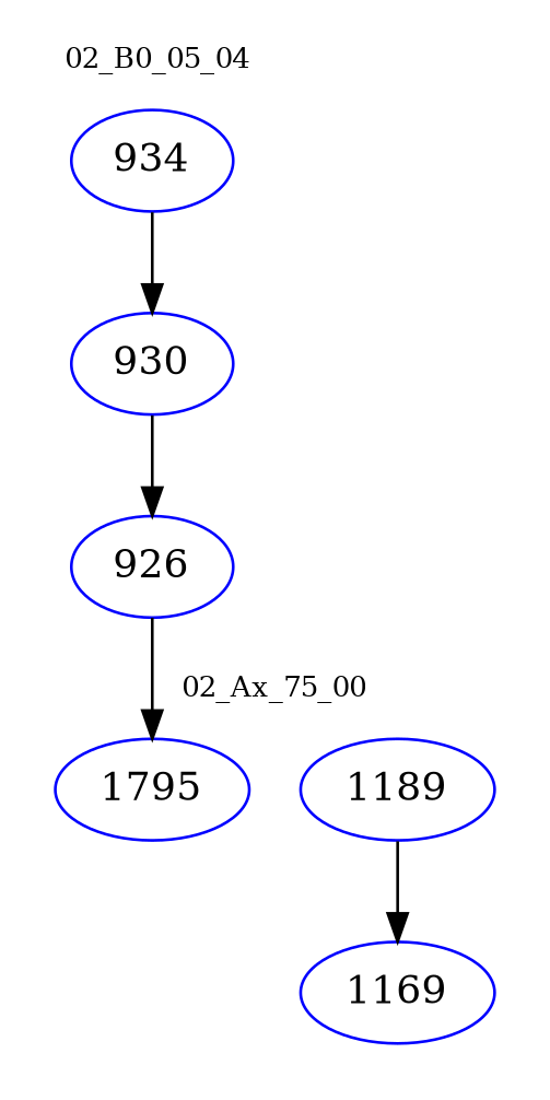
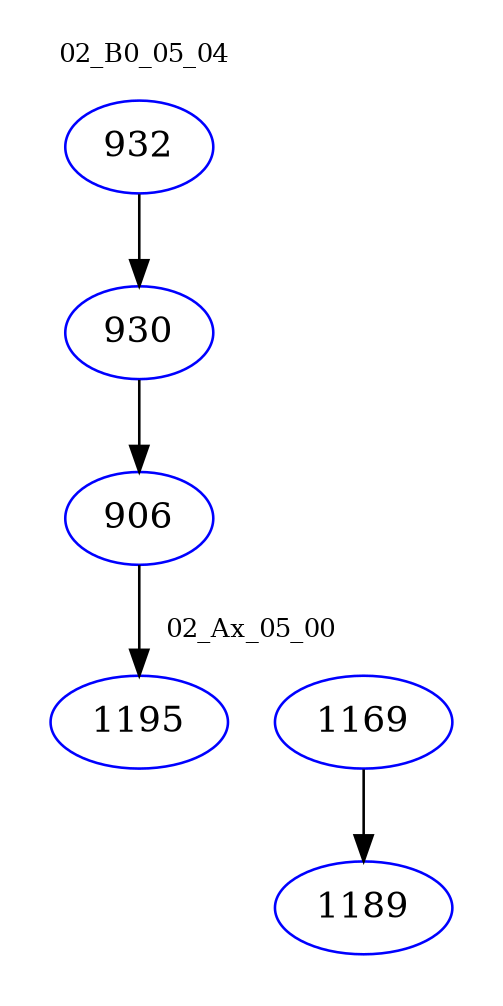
  digraph {
    node [color=blue]
    edge [color=black]
    n1 [label=1189]
    n2 [label=1169]
-   n3 [label=1795]
+   n3 [label=1195]
    n4 [label=930]
-   n5 [label=926]
-   n6 [label=934]
+   n5 [label=906]
+   n6 [label=932]
    subgraph cluster_1 {
      color=white
      fontsize=10
-     label="02_Ax_75_00"
+     label="02_Ax_05_00"
      n1
      n2
      n3
    }
    subgraph cluster_2 {
      color=white
      fontsize=10
      label="02_B0_05_04"
      n4
      n5
      n6
    }
-   n1 -> n2
+   n2 -> n1
    n4 -> n5
    n5 -> n3
    n6 -> n4
  }
